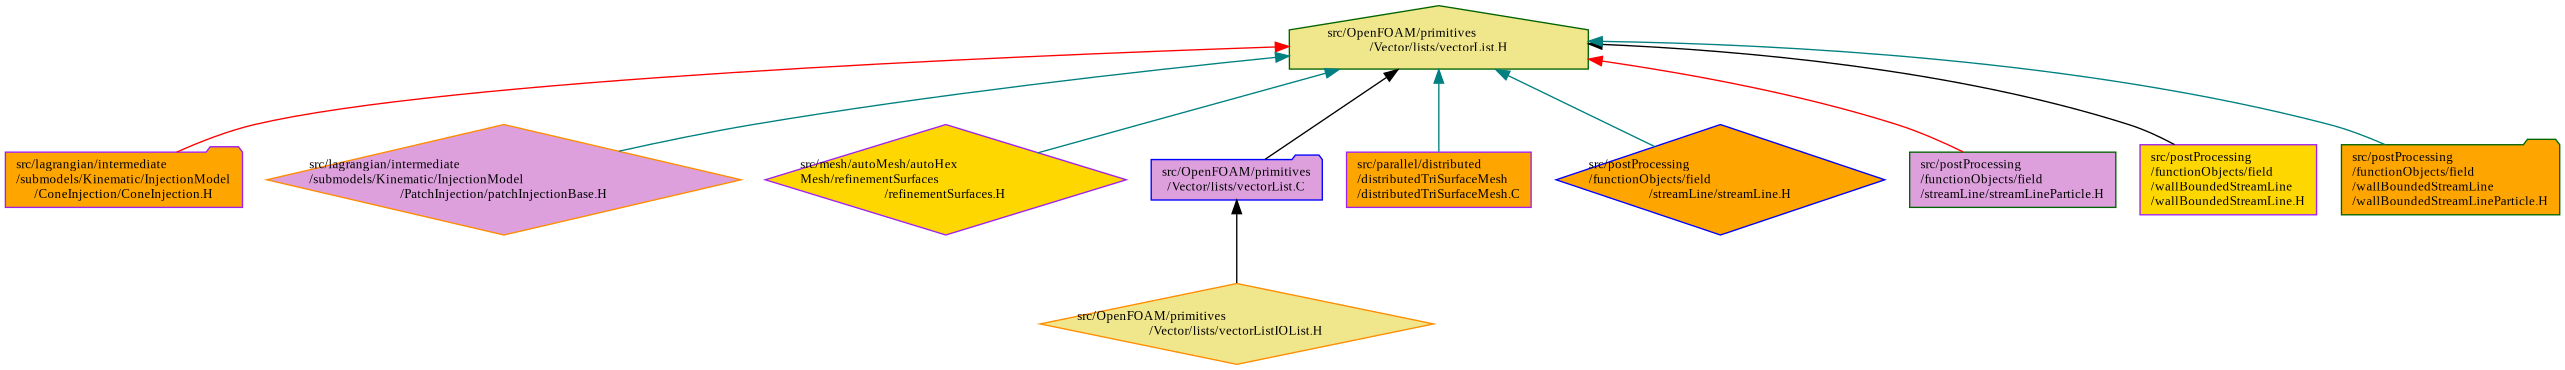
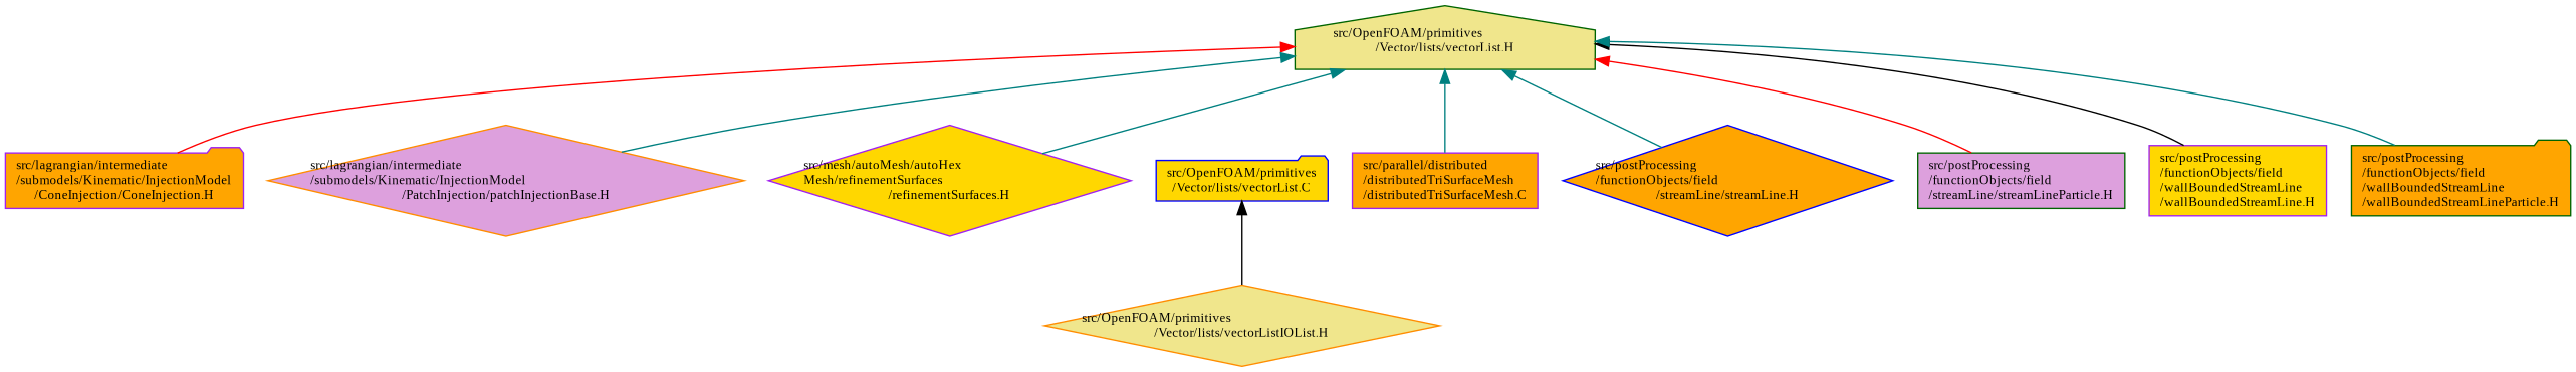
  digraph {
    fontname="Liberation Serif"
    node [color=purple fillcolor=orange fontname="Liberation Serif" fontsize=10 shape=diamond style=filled]
    edge [color=teal dir=back fontname="Liberation Serif" fontsize=10 labelfontname=FreeSans labelfontsize=10 style=solid]
    n1 [color=darkgreen fillcolor=khaki fontcolor=black height=0.2 label="src/OpenFOAM/primitives\l/Vector/lists/vectorList.H" shape=house width=0.4]
    n2 [height=0.2 label="src/lagrangian/intermediate\l/submodels/Kinematic/InjectionModel\l/ConeInjection/ConeInjection.H" shape=folder width=0.4]
    n3 [color=darkorange fillcolor=plum height=0.2 label="src/lagrangian/intermediate\l/submodels/Kinematic/InjectionModel\l/PatchInjection/patchInjectionBase.H" width=0.4]
    n4 [fillcolor=gold height=0.2 label="src/mesh/autoMesh/autoHex\lMesh/refinementSurfaces\l/refinementSurfaces.H" width=0.4]
-   n5 [color=blue fillcolor=plum height=0.2 label="src/OpenFOAM/primitives\l/Vector/lists/vectorList.C" shape=folder width=0.4]
+   n5 [color=blue fillcolor=gold height=0.2 label="src/OpenFOAM/primitives\l/Vector/lists/vectorList.C" shape=folder width=0.4]
    n6 [height=0.2 label="src/parallel/distributed\l/distributedTriSurfaceMesh\l/distributedTriSurfaceMesh.C" shape=box width=0.4]
    n7 [color=blue height=0.2 label="src/postProcessing\l/functionObjects/field\l/streamLine/streamLine.H" width=0.4]
    n8 [color=darkgreen fillcolor=plum height=0.2 label="src/postProcessing\l/functionObjects/field\l/streamLine/streamLineParticle.H" shape=box width=0.4]
    n9 [fillcolor=gold height=0.2 label="src/postProcessing\l/functionObjects/field\l/wallBoundedStreamLine\l/wallBoundedStreamLine.H" shape=box width=0.4]
    n10 [color=darkgreen height=0.2 label="src/postProcessing\l/functionObjects/field\l/wallBoundedStreamLine\l/wallBoundedStreamLineParticle.H" shape=folder width=0.4]
    n11 [color=darkorange fillcolor=khaki height=0.2 label="src/OpenFOAM/primitives\l/Vector/lists/vectorListIOList.H" width=0.4]
    n1 -> n2 [color=red]
    n1 -> n3
    n1 -> n4
-   n1 -> n5 [color=black]
    n1 -> n6
    n1 -> n7
    n1 -> n8 [color=red]
    n1 -> n9 [color=black]
    n1 -> n10
    n5 -> n11 [color=black]
  }
